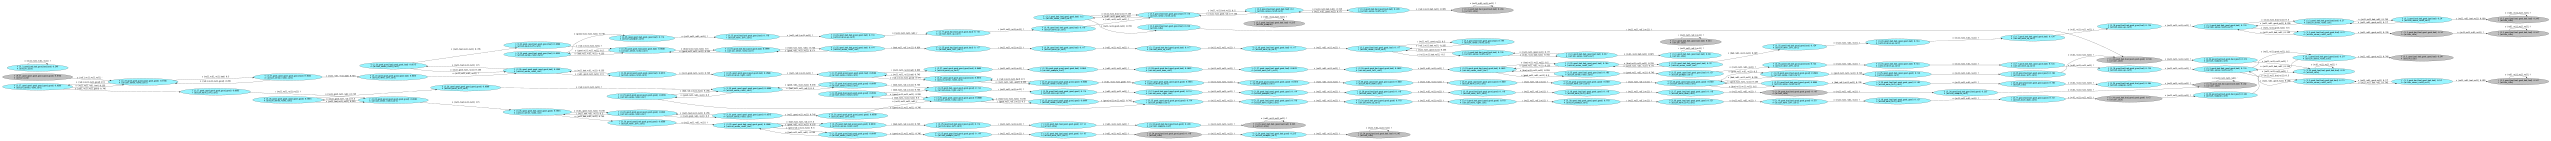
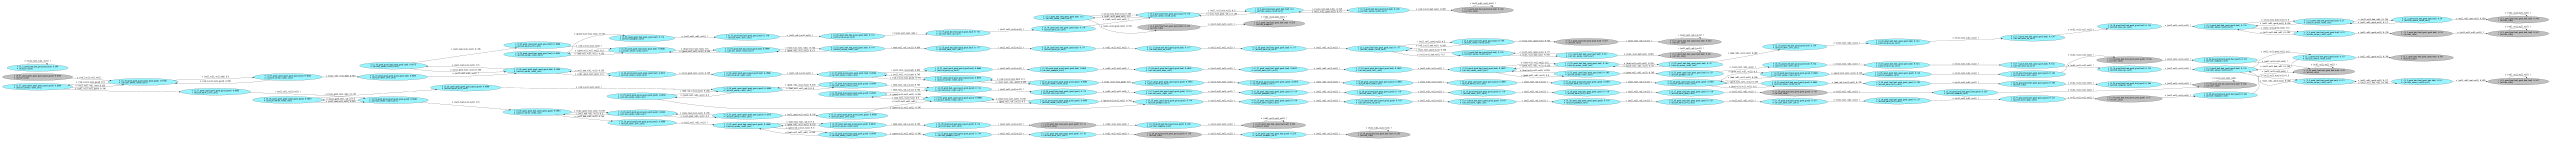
  digraph {
    fontname="Roboto Mono"
    rankdir=LR
    node [color=black fillcolor=cadetblue1 fontname="Roboto Mono" style=filled]
    edge [fontname="Roboto Mono"]
    n1 [label="Y (3,20,good,bad,bad,good,good,good) 0.121\lA (action_move_left_car2)\l"]
    n2 [label="Y (3,19,good,bad,bad,good,good,good) 0.121\lA (action_move_left_car2)\l"]
    n3 [label="Y (3,18,good,bad,bad,good,good,good) 0.121\lA (action_move_left_car2)\l"]
    n4 [label="Y (3,17,good,bad,bad,good,good,good) 0.121\lA (action_move_down_car2)\l"]
    n5 [label="Y (3,26,good,bad,good,good,good,good) 0.114\lA (action_move_up_car2)\l"]
    n6 [label="Y (3,19,good,bad,good,good,good,good) 0.114\lA (action_move_right_car2)\l"]
    n7 [label="Y (3,20,good,bad,good,good,good,good) 0.114\lA (action_psample_car2)\l"]
+   n8 [fillcolor=grey label="Y (3,3,good,bad,bad,good,good,bad) 0.227\lA (action_idle)\l"]
    n9 [fillcolor=grey label="Y (3,3,good,bad,bad,good,bad,bad) 0.234\lA (action_idle)\l"]
    n10 [label="Y (2,26,good,good,good,good,good,good) 0.0515\lA (action_sense_rock3_car2)\l"]
    n11 [label="Y (2,26,good,good,good,good,good,good) 0.0303\lA (action_sense_rock3_car2)\l"]
    n12 [label="Y (2,26,good,good,good,good,good,good) 0.0588\lA (action_move_left_car2)\l"]
    n13 [label="Y (3,26,good,good,bad,good,good,good) 0.0515\lA (action_sense_rock3_car2)\l"]
    n14 [label="Y (2,25,good,good,good,good,good,good) 0.0588\lA (action_sense_rock2_car2)\l"]
    n15 [label="Y (3,26,good,good,good,good,good,good) 0.0515\lA (action_sense_rock3_car2)\l"]
    n16 [label="Y (3,26,good,good,good,good,good,good) 0.0303\lA (action_sense_rock3_car2)\l"]
    n17 [label="Y (3,26,good,good,good,good,good,good) 0.0588\lA (action_move_left_car2)\l"]
    n18 [label="Y (3,25,good,good,good,good,good,good) 0.0588\lA (action_sense_rock2_car2)\l"]
    n19 [label="Y (3,19,good,bad,good,good,good,good) 0.118\lA (action_move_right_car2)\l"]
    n20 [label="Y (3,20,good,bad,good,good,good,good) 0.118\lA (action_psample_car2)\l"]
    n21 [label="Y (2,27,good,good,good,good,good,good) 0.0266\lA (action_sense_rock6_car2)\l"]
    n22 [label="Y (2,27,good,good,good,good,good,good) 0.0303\lA (action_move_left_car2)\l"]
    n23 [label="Y (2,27,good,good,good,good,good,good) 0.0156\lA (action_sense_rock6_car2)\l"]
    n24 [label="Y (2,27,good,good,good,good,good,bad) 0.0266\lA (action_sense_rock6_car2)\l"]
    n25 [label="Y (2,27,good,good,good,good,good,bad) 0.0303\lA (action_move_left_car2)\l"]
    n26 [label="Y (2,26,good,good,good,good,good,bad) 0.0303\lA (action_sense_rock3_car2)\l"]
    n27 [label="Y (3,18,good,bad,bad,good,good,good) 0.118\lA (action_move_left_car2)\l"]
    n28 [label="Y (3,17,good,bad,bad,good,good,good) 0.118\lA (action_move_down_car2)\l"]
    n29 [fillcolor=grey label="Y (3,24,good,bad,bad,good,good,good) 0.118\lA (action_idle)\l"]
    n30 [label="Y (3,24,good,bad,bad,good,good,bad) 0.117\lA (action_move_up_car2)\l"]
    n31 [label="Y (3,17,good,bad,bad,good,good,bad) 0.117\lA (action_move_up_car2)\l"]
    n32 [label="Y (3,10,good,bad,bad,good,good,bad) 0.117\lA (action_move_up_car2)\l"]
    n33 [label="Y (3,3,good,bad,bad,good,good,bad) 0.117\lA (action_sense_rock5_car2)\l"]
    n34 [label="Y (3,26,good,good,bad,good,good,good) 0.0588\lA (action_move_left_car2)\l"]
    n35 [fillcolor=grey label="Y (3,24,good,bad,bad,good,good,good) 0.121\lA (action_idle)\l"]
    n36 [label="Y (3,24,good,bad,bad,good,bad,good) 0.242\lA (action_ssample_car2)\l"]
-   n37 [label="Y (3,24,good,bad,bad,good,bad,bad) 0.25\lA (action_idle)\l"]
+   n37 [fillcolor=grey label="Y (3,24,good,bad,bad,good,bad,bad) 0.25\lA (action_idle)\l"]
    n38 [label="Y (3,20,good,bad,bad,good,good,good) 0.118\lA (action_move_left_car2)\l"]
    n39 [label="Y (3,19,good,bad,bad,good,good,good) 0.118\lA (action_move_left_car2)\l"]
    n40 [label="Y (3,25,good,bad,bad,good,good,bad) 0.118\lA (action_move_left_car2)\l"]
    n41 [label="Y (3,24,good,bad,bad,good,good,bad) 0.118\lA (action_move_up_car2)\l"]
    n42 [label="Y (3,17,good,bad,bad,good,good,bad) 0.118\lA (action_move_up_car2)\l"]
    n43 [label="Y (3,25,good,good,bad,good,good,bad) 0.0999\lA (action_sense_rock2_car2)\l"]
    n44 [label="Y (3,25,good,good,bad,good,good,bad) 0.114\lA (action_psample_car2)\l"]
    n45 [label="Y (3,25,good,good,bad,good,good,bad) 0.0588\lA (action_sense_rock2_car2)\l"]
    n46 [label="Y (3,25,good,bad,bad,good,good,bad) 0.0999\lA (action_sense_rock2_car2)\l"]
    n47 [label="Y (3,25,good,bad,bad,good,good,bad) 0.114\lA (action_sense_rock2_car2)\l"]
    n48 [label="Y (3,25,good,bad,bad,good,good,bad) 0.117\lA (action_move_left_car2)\l"]
    n49 [label="Y (3,25,good,good,good,good,good,good) 0.0999\lA (action_sense_rock2_car2)\l"]
    n50 [label="Y (3,25,good,good,good,good,good,good) 0.114\lA (action_psample_car2)\l"]
    n51 [label="Y (3,25,good,bad,good,good,good,good) 0.0999\lA (action_sense_rock2_car2)\l"]
    n52 [label="Y (3,25,good,bad,good,good,good,good) 0.118\lA (action_move_right_car2)\l"]
    n53 [label="Y (3,3,good,bad,bad,good,bad,bad) 0.2\lA (action_sense_rock5_car2)\l"]
    n54 [label="Y (3,3,good,bad,bad,good,bad,bad) 0.228\lA (action_sense_rock5_car2)\l"]
    n55 [label="Y (3,3,good,bad,bad,good,good,bad) 0.118\lA (action_sense_rock5_car2)\l"]
    n56 [fillcolor=grey label="Y (3,3,good,bad,bad,good,bad,bad) 0.234\lA (action_idle)\l"]
    n57 [label="Y (3,3,good,bad,bad,good,good,bad) 0.2\lA (action_sense_rock5_car2)\l"]
-   n58 [label="Y (3,3,good,bad,bad,good,good,bad) 0.228\lA (action_idle)\l"]
+   n58 [fillcolor=grey label="Y (3,3,good,bad,bad,good,good,bad) 0.228\lA (action_idle)\l"]
    n59 [fillcolor=grey label="Y (3,3,good,bad,bad,good,bad,bad) 0.235\lA (action_psample)\l"]
    n60 [label="Y (3,25,good,bad,good,good,good,good) 0.114\lA (action_move_right_car2)\l"]
    n61 [label="Y (2,25,good,good,good,good,good,good) 0.0999\lA (action_sense_rock2_car2)\l"]
    n62 [label="Y (2,25,good,bad,good,good,good,good) 0.0999\lA (action_sense_rock2_car2)\l"]
    n63 [label="Y (3,3,good,bad,bad,good,bad,bad) 0.227\lA (action_sense_rock5_car2)\l"]
-   n64 [label="Y (3,3,good,bad,bad,good,bad,bad) 0.233\lA (action_idle)\l"]
+   n64 [fillcolor=grey label="Y (3,3,good,bad,bad,good,bad,bad) 0.233\lA (action_idle)\l"]
    n65 [label="Y (3,3,good,bad,bad,good,bad,bad) 0.199\lA (action_sense_rock5_car2)\l"]
    n66 [label="Y (3,24,good,bad,bad,good,good,bad) 0.124\lA (action_move_up_car2)\l"]
    n67 [label="Y (3,17,good,bad,bad,good,good,bad) 0.124\lA (action_move_up_car2)\l"]
    n68 [label="Y (3,10,good,bad,bad,good,good,bad) 0.124\lA (action_move_up_car2)\l"]
    n69 [label="Y (3,3,good,bad,bad,good,good,bad) 0.124\lA (action_sense_rock5_car2)\l"]
    n70 [label="Y (3,3,good,bad,bad,good,good,bad) 0.21\lA (action_sense_rock5_car2)\l"]
    n71 [label="Y (3,3,good,bad,bad,good,bad,bad) 0.21\lA (action_sense_rock5_car2)\l"]
    n72 [fillcolor=grey label="Y (3,3,good,bad,bad,good,good,bad) 0.24\lA (action_idle)\l"]
    n73 [label="Y (3,3,good,bad,bad,good,bad,bad) 0.24\lA (action_sense_rock5_car2)\l"]
    n74 [fillcolor=grey label="Y (3,3,good,bad,bad,good,bad,bad) 0.247\lA (action_idle)\l"]
    n75 [fillcolor=grey label="Y (3,3,good,bad,bad,good,bad,bad) 0.246\lA (action_idle)\l"]
    n76 [label="Y (3,26,good,bad,good,good,good,good) 0.118\lA (action_move_up_car2)\l"]
    n77 [label="Y (3,25,good,good,bad,good,good,good) 0.0588\lA (action_sense_rock2_car2)\l"]
    n78 [label="Y (3,25,good,good,bad,good,good,good) 0.114\lA (action_psample_car2)\l"]
    n79 [label="Y (3,25,good,bad,bad,good,good,good) 0.118\lA (action_move_left_car2)\l"]
    n80 [fillcolor=grey label="Y (3,24,good,bad,bad,good,good,good) 0.118\lA (action_idle)\l"]
    n81 [label="Y (3,10,good,bad,bad,good,good,bad) 0.118\lA (action_move_up_car2)\l"]
    n82 [label="Y (3,24,good,bad,bad,good,bad,good) 0.235\lA (action_ssample_car2)\l"]
    n83 [fillcolor=grey label="Y (3,24,good,bad,bad,good,bad,bad) 0.242\lA (action_idle)\l"]
    n84 [label="Y (2,20,good,good,good,good,good,bad) 0.0603\lA (action_psample_car2)\l"]
    n85 [label="Y (2,20,good,good,bad,good,good,bad) 0.0622\lA (action_move_down_car2)\l"]
    n86 [label="Y (2,27,good,good,bad,good,good,bad) 0.0622\lA (action_move_left_car2)\l"]
    n87 [label="Y (2,26,good,good,bad,good,good,bad) 0.0622\lA (action_move_left_car2)\l"]
    n88 [label="Y (2,26,good,good,bad,good,good,bad) 0.0515\lA (action_sense_rock3_car2)\l"]
    n89 [label="Y (2,26,good,good,good,good,good,bad) 0.0515\lA (action_sense_rock3_car2)\l"]
    n90 [label="Y (2,26,good,good,bad,good,good,bad) 0.0588\lA (action_move_left_car2)\l"]
    n91 [label="Y (2,26,good,good,good,good,good,bad) 0.0588\lA (action_move_right_car2)\l"]
    n92 [label="Y (3,17,good,bad,bad,good,good,bad) 0.124\lA (action_move_up_car2)\l"]
    n93 [label="Y (3,10,good,bad,bad,good,good,bad) 0.124\lA (action_move_up_car2)\l"]
    n94 [label="Y (3,3,good,bad,bad,good,good,bad) 0.124\lA (action_sense_rock5_car2)\l"]
    n95 [label="Y (3,3,good,bad,bad,good,bad,bad) 0.211\lA (action_sense_rock5_car2)\l"]
    n96 [label="Y (3,3,good,bad,bad,good,good,bad) 0.211\lA (action_sense_rock5_car2)\l"]
    n97 [label="Y (3,24,good,bad,bad,good,bad,good) 0.206\lA (action_ssample_car2)\l"]
    n98 [fillcolor=grey label="Y (3,24,good,bad,bad,good,bad,bad) 0.242\lA (action_idle)\l"]
    n99 [label="Y (3,25,good,bad,bad,good,good,bad) 0.124\lA (action_move_left_car2)\l"]
    n100 [label="Y (3,24,good,bad,bad,good,good,bad) 0.124\lA (action_move_up_car2)\l"]
    n101 [label="Y (3,25,good,bad,bad,good,good,bad) 0.106\lA (action_sense_rock2_car2)\l"]
    n102 [label="Y (3,25,good,good,bad,good,good,bad) 0.0622\lA (action_sense_rock2_car2)\l"]
    n103 [label="Y (3,25,good,bad,bad,good,good,bad) 0.121\lA (action_sense_rock2_car2)\l"]
    n104 [label="Y (3,25,good,good,bad,good,good,bad) 0.106\lA (action_sense_rock2_car2)\l"]
    n105 [label="Y (3,25,good,bad,bad,good,good,bad) 0.124\lA (action_move_left_car2)\l"]
    n106 [label="Y (3,25,good,good,bad,good,good,bad) 0.121\lA (action_psample_car2)\l"]
    n107 [label="Y (3,24,good,bad,bad,good,bad,good) 0.235\lA (action_ssample_car2)\l"]
    n108 [label="Y (3,3,good,bad,bad,good,good,bad) 0.199\lA (action_sense_rock5_car2)\l"]
    n109 [label="Y (3,3,good,bad,bad,good,bad,bad) 0.241\lA (action_sense_rock5_car2)\l"]
    n110 [fillcolor=grey label="Y (3,3,good,bad,bad,good,bad,bad) 0.247\lA (action_idle)\l"]
    n111 [fillcolor=grey label="Y (3,24,good,bad,bad,good,good,good) 0.106\lA (action_idle)\l"]
    n112 [label="Y (3,24,good,bad,bad,good,bad,good) 0.213\lA (action_ssample_car2)\l"]
    n113 [label="Y (3,25,good,bad,bad,good,good,good) 0.0999\lA (action_sense_rock2_car2)\l"]
    n114 [label="Y (3,25,good,bad,bad,good,good,good) 0.114\lA (action_move_left_car2)\l"]
    n115 [label="Y (3,25,good,good,bad,good,good,good) 0.0999\lA (action_sense_rock2_car2)\l"]
-   n116 [label="Y (3,24,good,bad,bad,good,good,good) 0.114\lA (action_idle)\l"]
+   n116 [fillcolor=grey label="Y (3,24,good,bad,bad,good,good,good) 0.114\lA (action_idle)\l"]
    n117 [label="Y (3,25,good,good,bad,good,good,good) 0.0531\lA (action_sense_rock2_car2)\l"]
    n118 [label="Y (3,25,good,good,bad,good,good,good) 0.0903\lA (action_sense_rock2_car2)\l"]
    n119 [label="Y (3,25,good,bad,bad,good,good,good) 0.0903\lA (action_sense_rock2_car2)\l"]
    n120 [label="Y (3,25,good,good,bad,good,good,good) 0.103\lA (action_psample_car2)\l"]
    n121 [label="Y (3,25,good,bad,bad,good,good,good) 0.103\lA (action_move_left_car2)\l"]
    n122 [label="Y (3,25,good,bad,bad,good,good,good) 0.106\lA (action_move_left_car2)\l"]
    n123 [label="Y (3,24,good,bad,bad,good,good,good) 0.103\lA (action_idle)\l"]
    n124 [label="Y (3,27,good,good,bad,good,good,good) 0.0531\lA (action_move_left_car2)\l"]
    n125 [label="Y (3,26,good,good,bad,good,good,good) 0.0531\lA (action_move_left_car2)\l"]
    n126 [label="Y (2,27,good,good,good,good,good,bad) 0.0588\lA (action_sense_rock6_car2)\l"]
    n127 [label="Y (2,27,good,good,good,good,good,bad) 0.0515\lA (action_sense_rock6_car2)\l"]
    n128 [label="Y (2,27,good,good,good,good,good,bad) 0.0603\lA (action_move_up_car2)\l"]
    n129 [label="Y (3,20,good,good,good,good,good,good) 0.0515\lA (action_psample_car2)\l"]
    n130 [label="Y (3,20,good,good,bad,good,good,good) 0.0531\lA (action_move_down_car2)\l"]
    n131 [label="Y (3,27,good,good,good,good,good,good) 0.0515\lA (action_move_up_car2)\l"]
    n132 [fillcolor=grey label="Y (3,3,good,bad,bad,good,good,bad) 0.241\lA (action_idle)\l"]
    n133 [label="Y (3,3,good,bad,bad,good,bad,bad) 0.249\lA (action_idle)\l"]
    n134 [label="Y (2,27,good,good,good,good,good,good) 0.0303\lA (action_sense_rock6_car2)\l"]
    n135 [label="Y (3,24,good,bad,bad,good,bad,good) 0.228\lA (action_ssample_car2)\l"]
    n136 [fillcolor=grey label="Y (3,24,good,bad,bad,good,bad,bad) 0.235\lA (action_idle)\l"]
    n137 [fillcolor=grey label="Y (0,27,good,good,good,good,good,good) 0.0156\lA (action_idle)\l"]
    n1 -> n2 [label="o (null,null,null,null) 1\l"]
    n2 -> n3 [label="o (null,null,null,null) 1\l"]
    n3 -> n4 [label="o (null,null,null,null) 1\l"]
    n4 -> n35 [label="o (null,null,null,null) 1\l"]
    n5 -> n6 [label="o (null,null,null,null) 1\l"]
    n6 -> n7 [label="o (null,null,null,null) 1\l"]
    n7 -> n38 [label="o (null,null,null,null) 1\l"]
+   n8 -> n9 [label="o (null,null,null,null) 1\l"]
    n9 -> n9 [label="o (null,null,null,null) 1\l"]
    n10 -> n11 [label="o (null,bad,null,null) 0.255\l"]
    n10 -> n12 [label="o (null,good,null,null) 0.745\l"]
    n11 -> n10 [label="o (null,good,null,null) 0.5\l"]
    n11 -> n13 [label="o (null,bad,null,null) 0.5\l"]
    n12 -> n14 [label="o (null,null,null,null) 1\l"]
    n13 -> n16 [label="o (null,good,null,null) 0.255\l"]
    n13 -> n34 [label="o (null,bad,null,null) 0.745\l"]
    n14 -> n61 [label="o (good,null,null,null) 0.5\l"]
    n14 -> n62 [label="o (bad,null,null,null) 0.5\l"]
    n15 -> n16 [label="o (null,bad,null,null) 0.255\l"]
    n15 -> n17 [label="o (null,good,null,null) 0.745\l"]
    n16 -> n13 [label="o (null,bad,null,null) 0.5\l"]
    n16 -> n15 [label="o (null,good,null,null) 0.5\l"]
    n17 -> n18 [label="o (null,null,null,null) 1\l"]
    n18 -> n49 [label="o (good,null,null,null) 0.5\l"]
    n18 -> n51 [label="o (bad,null,null,null) 0.5\l"]
    n19 -> n20 [label="o (null,null,null,null) 1\l"]
    n20 -> n1 [label="o (null,null,null,null) 1\l"]
    n21 -> n22 [label="o (null,null,null,good) 0.745\l"]
    n21 -> n23 [label="o (null,null,null,bad) 0.255\l"]
    n22 -> n11 [label="o (null,null,null,null) 1\l"]
    n23 -> n21 [label="o (null,null,null,good) 0.5\l"]
    n23 -> n24 [label="o (null,null,null,bad) 0.5\l"]
    n24 -> n23 [label="o (null,null,null,good) 0.255\l"]
    n24 -> n25 [label="o (null,null,null,bad) 0.745\l"]
    n25 -> n26 [label="o (null,null,null,null) 1\l"]
    n26 -> n88 [label="o (null,bad,null,null) 0.5\l"]
    n26 -> n89 [label="o (null,good,null,null) 0.5\l"]
    n27 -> n28 [label="o (null,null,null,null) 1\l"]
    n28 -> n29 [label="o (null,null,null,null) 1\l"]
    n29 -> n107 [label="o (null,null,null,null) 1\l"]
    n30 -> n31 [label="o (null,null,null,null) 1\l"]
    n31 -> n32 [label="o (null,null,null,null) 1\l"]
    n32 -> n33 [label="o (null,null,null,null) 1\l"]
    n33 -> n65 [label="o (null,null,bad,null) 0.5\l"]
    n33 -> n108 [label="o (null,null,good,null) 0.5\l"]
    n34 -> n77 [label="o (null,null,null,null) 1\l"]
    n35 -> n36 [label="o (null,null,null,null) 1\l"]
    n36 -> n37 [label="o (null,null,null,null) 1\l"]
    n37 -> n37 [label="o (null,null,null,null) 1\l"]
    n38 -> n39 [label="o (null,null,null,null) 1\l"]
    n39 -> n27 [label="o (null,null,null,null) 1\l"]
    n40 -> n41 [label="o (null,null,null,null) 1\l"]
    n41 -> n42 [label="o (null,null,null,null) 1\l"]
    n42 -> n81 [label="o (null,null,null,null) 1\l"]
    n43 -> n44 [label="o (good,null,null,null) 0.745\l"]
    n43 -> n45 [label="o (bad,null,null,null) 0.255\l"]
    n44 -> n40 [label="o (null,null,null,null) 1\l"]
    n45 -> n43 [label="o (good,null,null,null) 0.5\l"]
    n45 -> n46 [label="o (bad,null,null,null) 0.5\l"]
    n46 -> n45 [label="o (good,null,null,null) 0.255\l"]
    n46 -> n47 [label="o (bad,null,null,null) 0.745\l"]
    n47 -> n46 [label="o (good,null,null,null) 0.171\l"]
    n47 -> n48 [label="o (bad,null,null,null) 0.829\l"]
    n48 -> n30 [label="o (null,null,null,null) 1\l"]
    n49 -> n18 [label="o (bad,null,null,null) 0.255\l"]
    n49 -> n50 [label="o (good,null,null,null) 0.745\l"]
    n50 -> n52 [label="o (null,null,null,null) 1\l"]
    n51 -> n18 [label="o (good,null,null,null) 0.255\l"]
    n51 -> n60 [label="o (bad,null,null,null) 0.745\l"]
    n52 -> n76 [label="o (null,null,null,null) 1\l"]
    n53 -> n54 [label="o (null,null,bad,null) 0.745\l"]
    n53 -> n55 [label="o (null,null,good,null) 0.255\l"]
    n54 -> n53 [label="o (null,null,good,null) 0.171\l"]
    n54 -> n56 [label="o (null,null,bad,null) 0.829\l"]
    n55 -> n53 [label="o (null,null,bad,null) 0.5\l"]
    n55 -> n57 [label="o (null,null,good,null) 0.5\l"]
    n56 -> n56 [label="o (null,null,null,null) 1\l"]
    n57 -> n55 [label="o (null,null,bad,null) 0.255\l"]
    n57 -> n58 [label="o (null,null,good,null) 0.745\l"]
-   n58 -> n111 [label="o (null,null,null,null) 1\l"]
+   n58 -> n59 [label="o (null,null,null,null) 1\l"]
    n59 -> n59 [label="o (null,null,null,null) 1\l"]
    n60 -> n5 [label="o (null,null,null,null) 1\l"]
    n61 -> n14 [label="o (bad,null,null,null) 0.255\l"]
    n61 -> n50 [label="o (good,null,null,null) 0.745\l"]
    n62 -> n14 [label="o (good,null,null,null) 0.255\l"]
    n62 -> n60 [label="o (bad,null,null,null) 0.745\l"]
    n63 -> n64 [label="o (null,null,bad,null) 0.829\l"]
    n63 -> n65 [label="o (null,null,good,null) 0.171\l"]
    n64 -> n64 [label="o (null,null,null,null) 1\l"]
    n65 -> n33 [label="o (null,null,good,null) 0.255\l"]
    n65 -> n63 [label="o (null,null,bad,null) 0.745\l"]
    n66 -> n67 [label="o (null,null,null,null) 1\l"]
    n67 -> n68 [label="o (null,null,null,null) 1\l"]
    n68 -> n69 [label="o (null,null,null,null) 1\l"]
    n69 -> n70 [label="o (null,null,good,null) 0.5\l"]
    n69 -> n71 [label="o (null,null,bad,null) 0.5\l"]
    n70 -> n69 [label="o (null,null,bad,null) 0.255\l"]
    n70 -> n72 [label="o (null,null,good,null) 0.745\l"]
    n71 -> n69 [label="o (null,null,good,null) 0.255\l"]
    n71 -> n73 [label="o (null,null,bad,null) 0.745\l"]
    n72 -> n74 [label="o (null,null,null,null) 1\l"]
    n73 -> n71 [label="o (null,null,good,null) 0.171\l"]
    n73 -> n75 [label="o (null,null,bad,null) 0.829\l"]
    n74 -> n74 [label="o (null,null,null,null) 1\l"]
    n75 -> n75 [label="o (null,null,null,null) 1\l"]
    n76 -> n19 [label="o (null,null,null,null) 1\l"]
    n77 -> n113 [label="o (bad,null,null,null) 0.5\l"]
    n77 -> n115 [label="o (good,null,null,null) 0.5\l"]
    n78 -> n79 [label="o (null,null,null,null) 1\l"]
    n79 -> n80 [label="o (null,null,null,null) 1\l"]
    n80 -> n82 [label="o (null,null,null,null) 1\l"]
    n81 -> n55 [label="o (null,null,null,null) 1\l"]
    n82 -> n83 [label="o (null,null,null,null) 1\l"]
    n83 -> n83 [label="o (null,null,null,null) 1\l"]
    n84 -> n85 [label="o (null,null,null,null) 1\l"]
    n85 -> n86 [label="o (null,null,null,null) 1\l"]
    n86 -> n87 [label="o (null,null,null,null) 1\l"]
    n87 -> n102 [label="o (null,null,null,null) 1\l"]
    n88 -> n26 [label="o (null,good,null,null) 0.255\l"]
    n88 -> n90 [label="o (null,bad,null,null) 0.745\l"]
    n89 -> n26 [label="o (null,bad,null,null) 0.255\l"]
    n89 -> n91 [label="o (null,good,null,null) 0.745\l"]
    n90 -> n45 [label="o (null,null,null,null) 1\l"]
    n91 -> n126 [label="o (null,null,null,null) 1\l"]
    n92 -> n93 [label="o (null,null,null,null) 1\l"]
    n93 -> n94 [label="o (null,null,null,null) 1\l"]
    n94 -> n95 [label="o (null,null,bad,null) 0.5\l"]
    n94 -> n96 [label="o (null,null,good,null) 0.5\l"]
    n95 -> n94 [label="o (null,null,good,null) 0.255\l"]
    n95 -> n109 [label="o (null,null,bad,null) 0.745\l"]
    n96 -> n94 [label="o (null,null,bad,null) 0.255\l"]
    n96 -> n132 [label="o (null,null,good,null) 0.745\l"]
    n97 -> n98 [label="o (null,null,null,null) 1\l"]
    n98 -> n98 [label="o (null,null,null,null) 1\l"]
    n99 -> n100 [label="o (null,null,null,null) 1\l"]
    n100 -> n92 [label="o (null,null,null,null) 1\l"]
    n101 -> n102 [label="o (good,null,null,null) 0.255\l"]
    n101 -> n103 [label="o (bad,null,null,null) 0.745\l"]
    n102 -> n101 [label="o (bad,null,null,null) 0.5\l"]
    n102 -> n104 [label="o (good,null,null,null) 0.5\l"]
    n103 -> n101 [label="o (good,null,null,null) 0.171\l"]
    n103 -> n105 [label="o (bad,null,null,null) 0.829\l"]
    n104 -> n102 [label="o (bad,null,null,null) 0.255\l"]
    n104 -> n106 [label="o (good,null,null,null) 0.745\l"]
    n105 -> n66 [label="o (null,null,null,null) 1\l"]
    n106 -> n99 [label="o (null,null,null,null) 1\l"]
    n107 -> n98 [label="o (null,null,null,null) 1\l"]
+   n108 -> n8 [label="o (null,null,good,null) 0.745\l"]
    n108 -> n33 [label="o (null,null,bad,null) 0.255\l"]
    n109 -> n95 [label="o (null,null,good,null) 0.171\l"]
    n109 -> n110 [label="o (null,null,bad,null) 0.829\l"]
    n110 -> n110 [label="o (null,null,null,null) 1\l"]
    n111 -> n112 [label="o (null,null,null,null) 1\l"]
    n112 -> n37 [label="o (null,null,null,null) 1\l"]
    n113 -> n77 [label="o (good,null,null,null) 0.255\l"]
    n113 -> n114 [label="o (bad,null,null,null) 0.745\l"]
    n114 -> n116 [label="o (null,null,null,null) 1\l"]
    n115 -> n77 [label="o (bad,null,null,null) 0.255\l"]
    n115 -> n78 [label="o (good,null,null,null) 0.745\l"]
    n116 -> n135 [label="o (null,null,null,null) 1\l"]
    n117 -> n118 [label="o (good,null,null,null) 0.5\l"]
    n117 -> n119 [label="o (bad,null,null,null) 0.5\l"]
    n118 -> n117 [label="o (bad,null,null,null) 0.255\l"]
    n118 -> n120 [label="o (good,null,null,null) 0.745\l"]
    n119 -> n117 [label="o (good,null,null,null) 0.255\l"]
    n119 -> n121 [label="o (bad,null,null,null) 0.745\l"]
    n120 -> n122 [label="o (null,null,null,null) 1\l"]
    n121 -> n123 [label="o (null,null,null,null) 1\l"]
    n122 -> n111 [label="o (null,null,null,null) 1\l"]
    n123 -> n97 [label="o (null,null,null,null) 1\l"]
    n124 -> n125 [label="o (null,null,null,null) 1\l"]
    n125 -> n117 [label="o (null,null,null,null) 1\l"]
    n126 -> n127 [label="o (null,null,null,good) 0.171\l"]
    n126 -> n128 [label="o (null,null,null,bad) 0.829\l"]
    n127 -> n126 [label="o (null,null,null,bad) 0.745\l"]
    n127 -> n134 [label="o (null,null,null,good) 0.255\l"]
    n128 -> n84 [label="o (null,null,null,null) 1\l"]
    n129 -> n130 [label="o (null,null,null,null) 1\l"]
    n130 -> n124 [label="o (null,null,null,null) 1\l"]
    n131 -> n129 [label="o (null,null,null,null) 1\l"]
    n133 -> n133 [label="o (null,null,null,null) 1\l"]
    n134 -> n127 [label="o (null,null,null,bad) 0.5\l"]
    n134 -> n131 [label="o (null,null,null,good) 0.5\l"]
    n135 -> n136 [label="o (null,null,null,null) 1\l"]
    n136 -> n136 [label="o (null,null,null,null) 1\l"]
    n137 -> n23 [label="o (null,null,null,null) 1\l"]
  }
